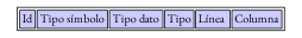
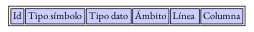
  digraph {
    fontname="EB Garamond"
-   n1 [fontname="EB Garamond" label=<<table><tr>  <td colspan="2" bgcolor="#ccccff">Id</td> <td colspan="2" bgcolor="#ccccff">Tipo símbolo</td> <td colspan="2" bgcolor="#ccccff">Tipo dato</td> <td colspan="2" bgcolor="#ccccff">Tipo</td> <td colspan="2" bgcolor="#ccccff">Línea </td> <td colspan="2" bgcolor="#ccccff">Columna</td> </tr> </table> > shape=none]
+   n1 [fontname="EB Garamond" label=<<table><tr>  <td colspan="2" bgcolor="#ccccff">Id</td> <td colspan="2" bgcolor="#ccccff">Tipo símbolo</td> <td colspan="2" bgcolor="#ccccff">Tipo dato</td> <td colspan="2" bgcolor="#ccccff">Ámbito</td> <td colspan="2" bgcolor="#ccccff">Línea </td> <td colspan="2" bgcolor="#ccccff">Columna</td> </tr> </table> > shape=none]
  }
